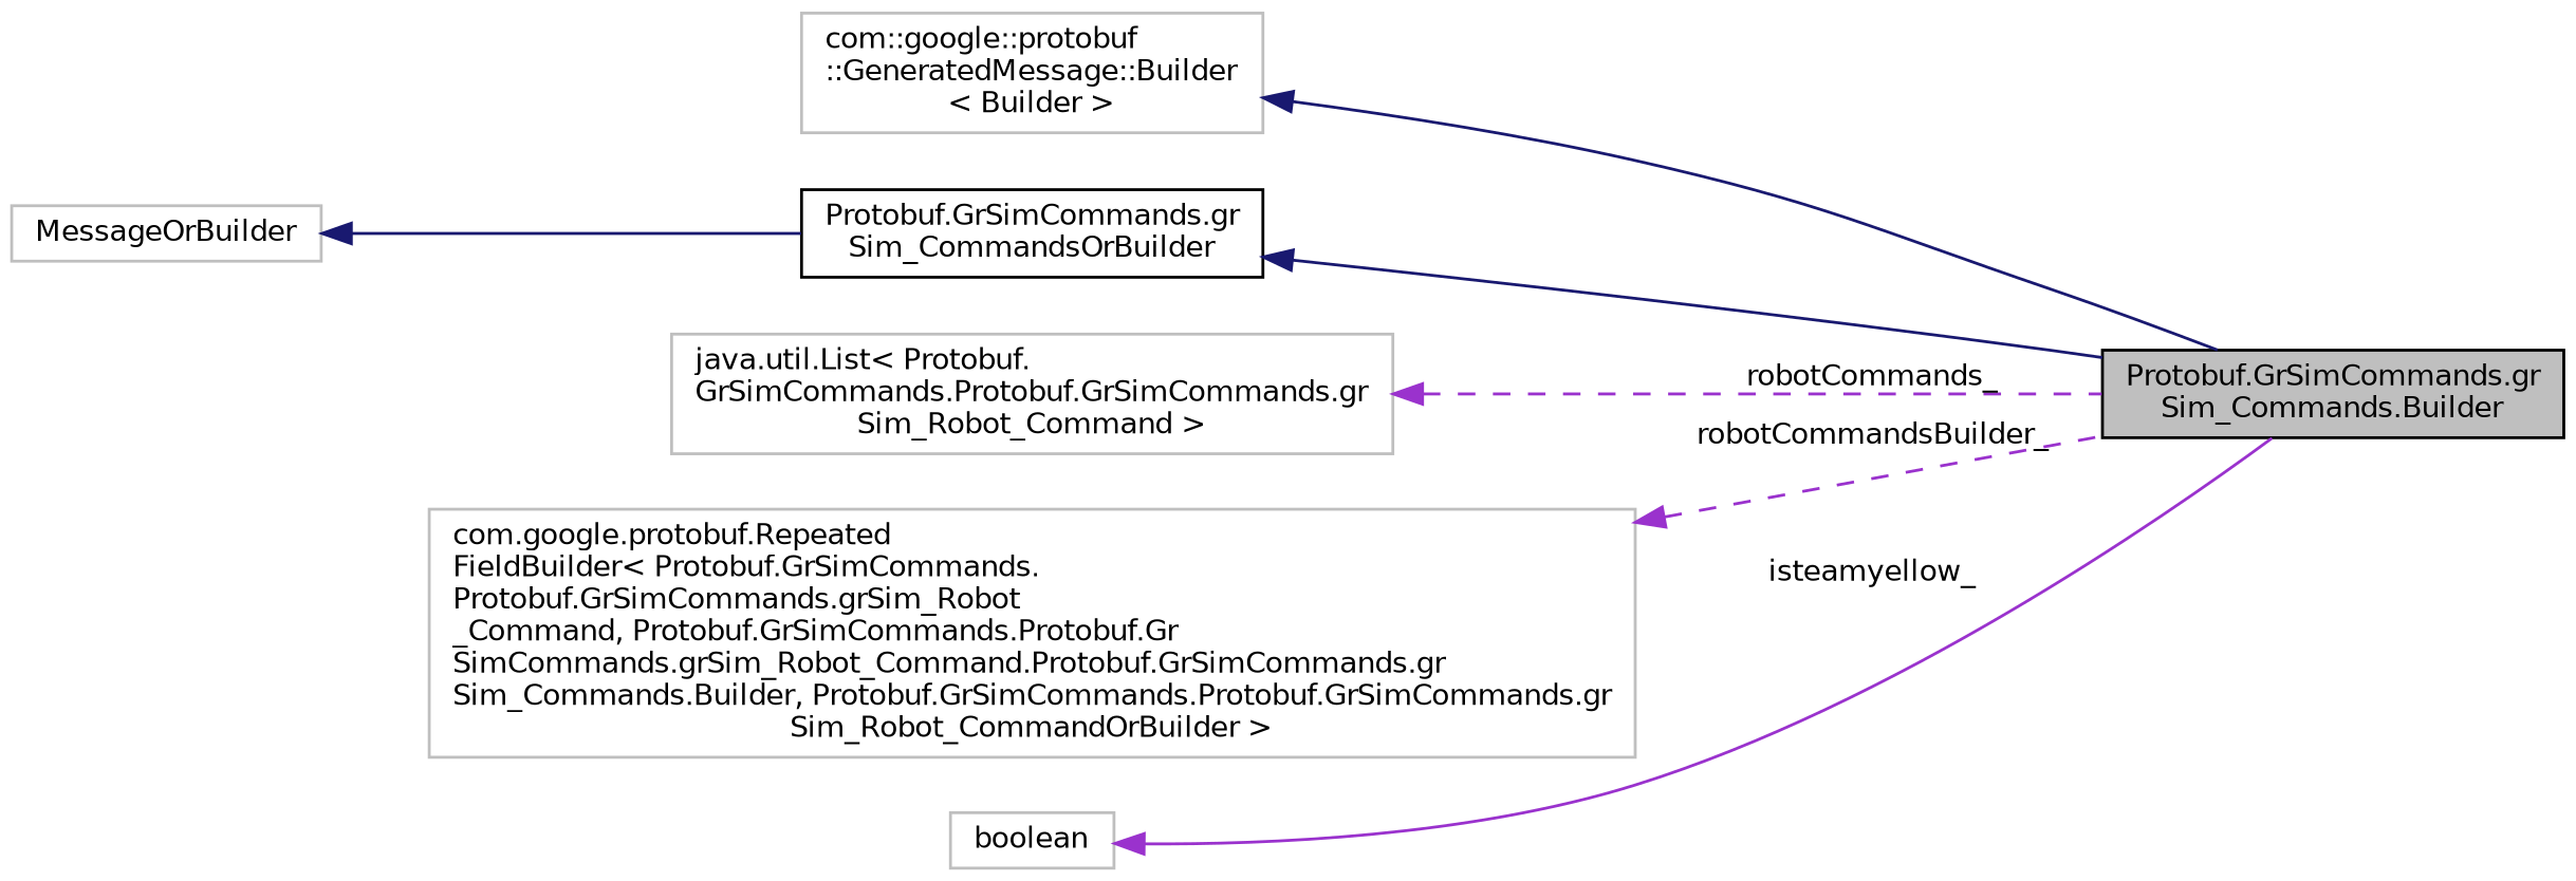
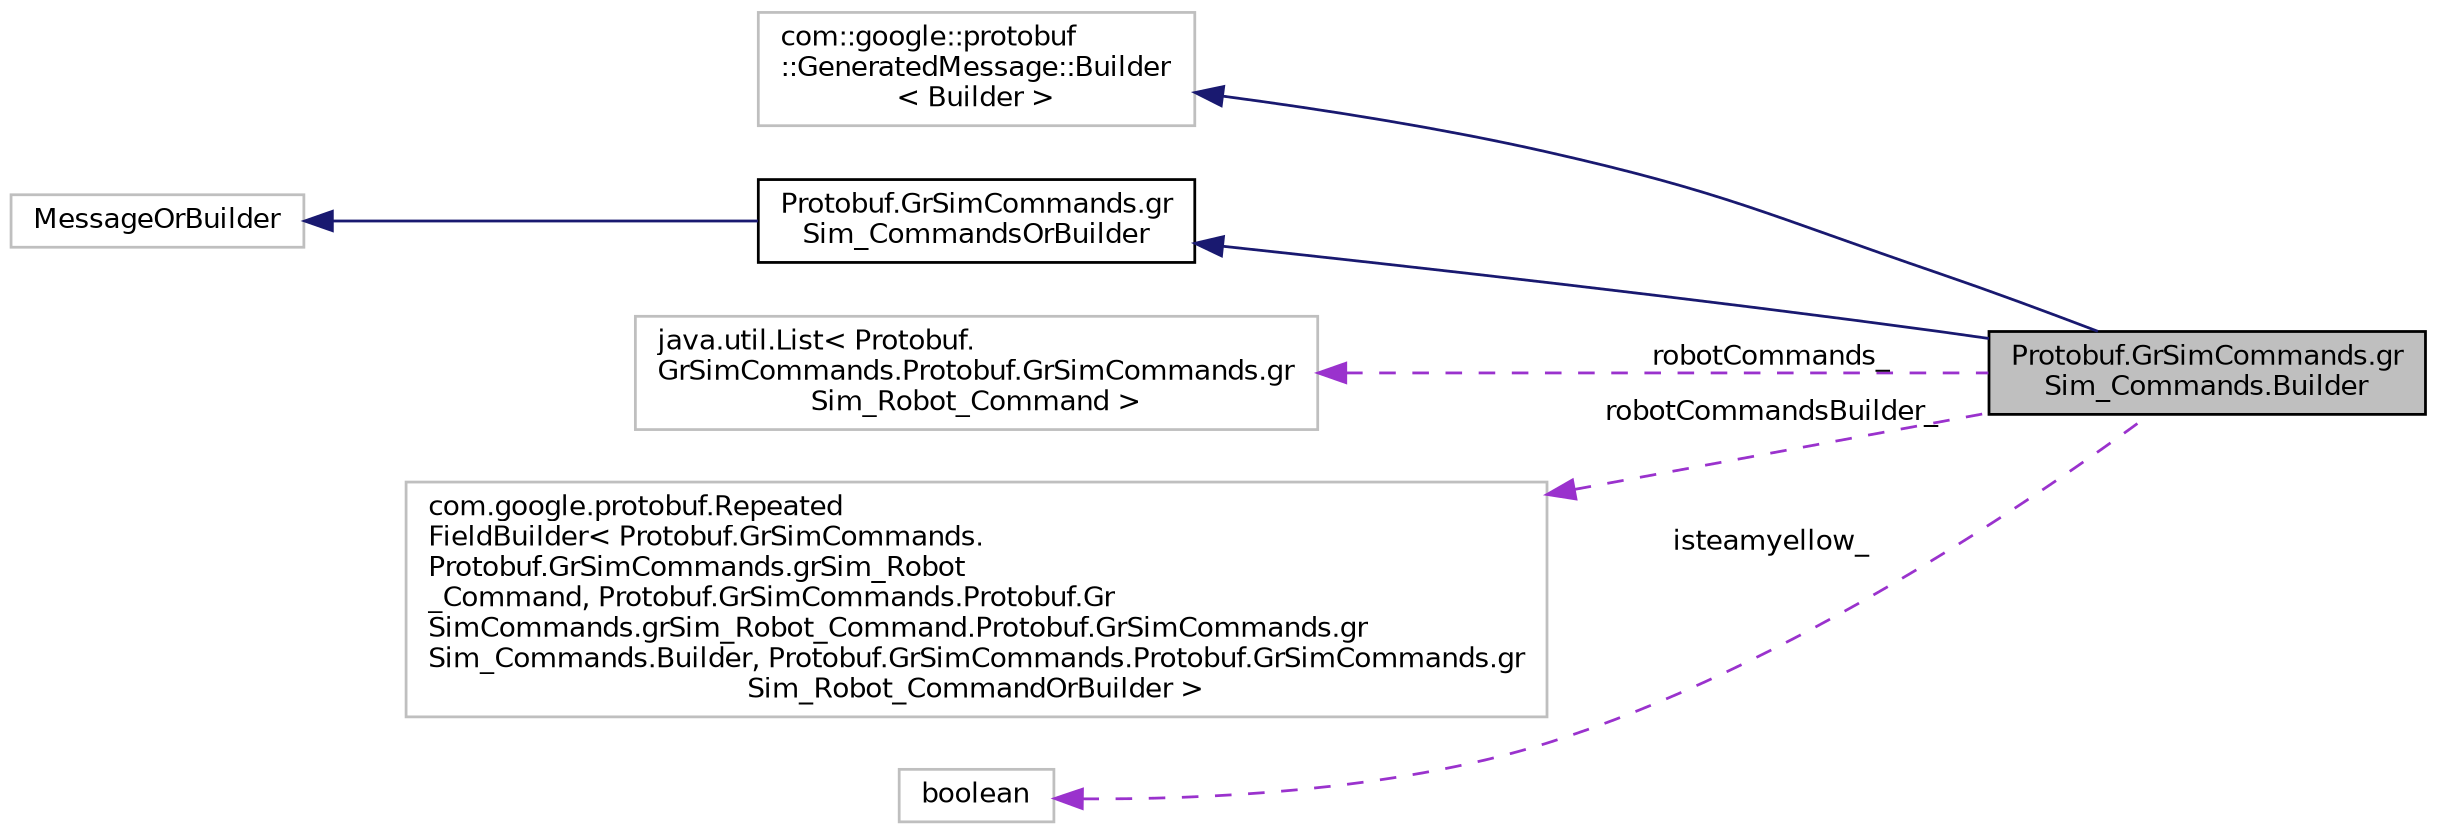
  digraph {
    rankdir=LR
    node [color=grey75 fillcolor=white fontname=Helvetica fontsize=10 shape=record style=filled]
    edge [color=midnightblue dir=back fontname=Helvetica fontsize=10 labelfontname=Helvetica labelfontsize=10 style=solid]
    n1 [color=black fillcolor=grey75 fontcolor=black height=0.2 label="Protobuf.GrSimCommands.gr\lSim_Commands.Builder" width=0.4]
    n2 [height=0.2 label="com::google::protobuf\l::GeneratedMessage::Builder\l\< Builder \>" width=0.4]
    n3 [color=black height=0.2 label="Protobuf.GrSimCommands.gr\lSim_CommandsOrBuilder" width=0.4]
    n4 [height=0.2 label=MessageOrBuilder width=0.4]
    n5 [height=0.2 label="java.util.List\< Protobuf.\lGrSimCommands.Protobuf.GrSimCommands.gr\lSim_Robot_Command \>" width=0.4]
    n6 [height=0.2 label="com.google.protobuf.Repeated\lFieldBuilder\< Protobuf.GrSimCommands.\lProtobuf.GrSimCommands.grSim_Robot\l_Command, Protobuf.GrSimCommands.Protobuf.Gr\lSimCommands.grSim_Robot_Command.Protobuf.GrSimCommands.gr\lSim_Commands.Builder, Protobuf.GrSimCommands.Protobuf.GrSimCommands.gr\lSim_Robot_CommandOrBuilder \>" width=0.4]
    n7 [height=0.2 label=boolean width=0.4]
    n2 -> n1
    n3 -> n1
    n4 -> n3
    n5 -> n1 [color=darkorchid3 label=" robotCommands_" style=dashed]
    n6 -> n1 [color=darkorchid3 label=" robotCommandsBuilder_" style=dashed]
-   n7 -> n1 [color=darkorchid3 label=" isteamyellow_"]
+   n7 -> n1 [color=darkorchid3 label=" isteamyellow_" style=dashed]
  }
